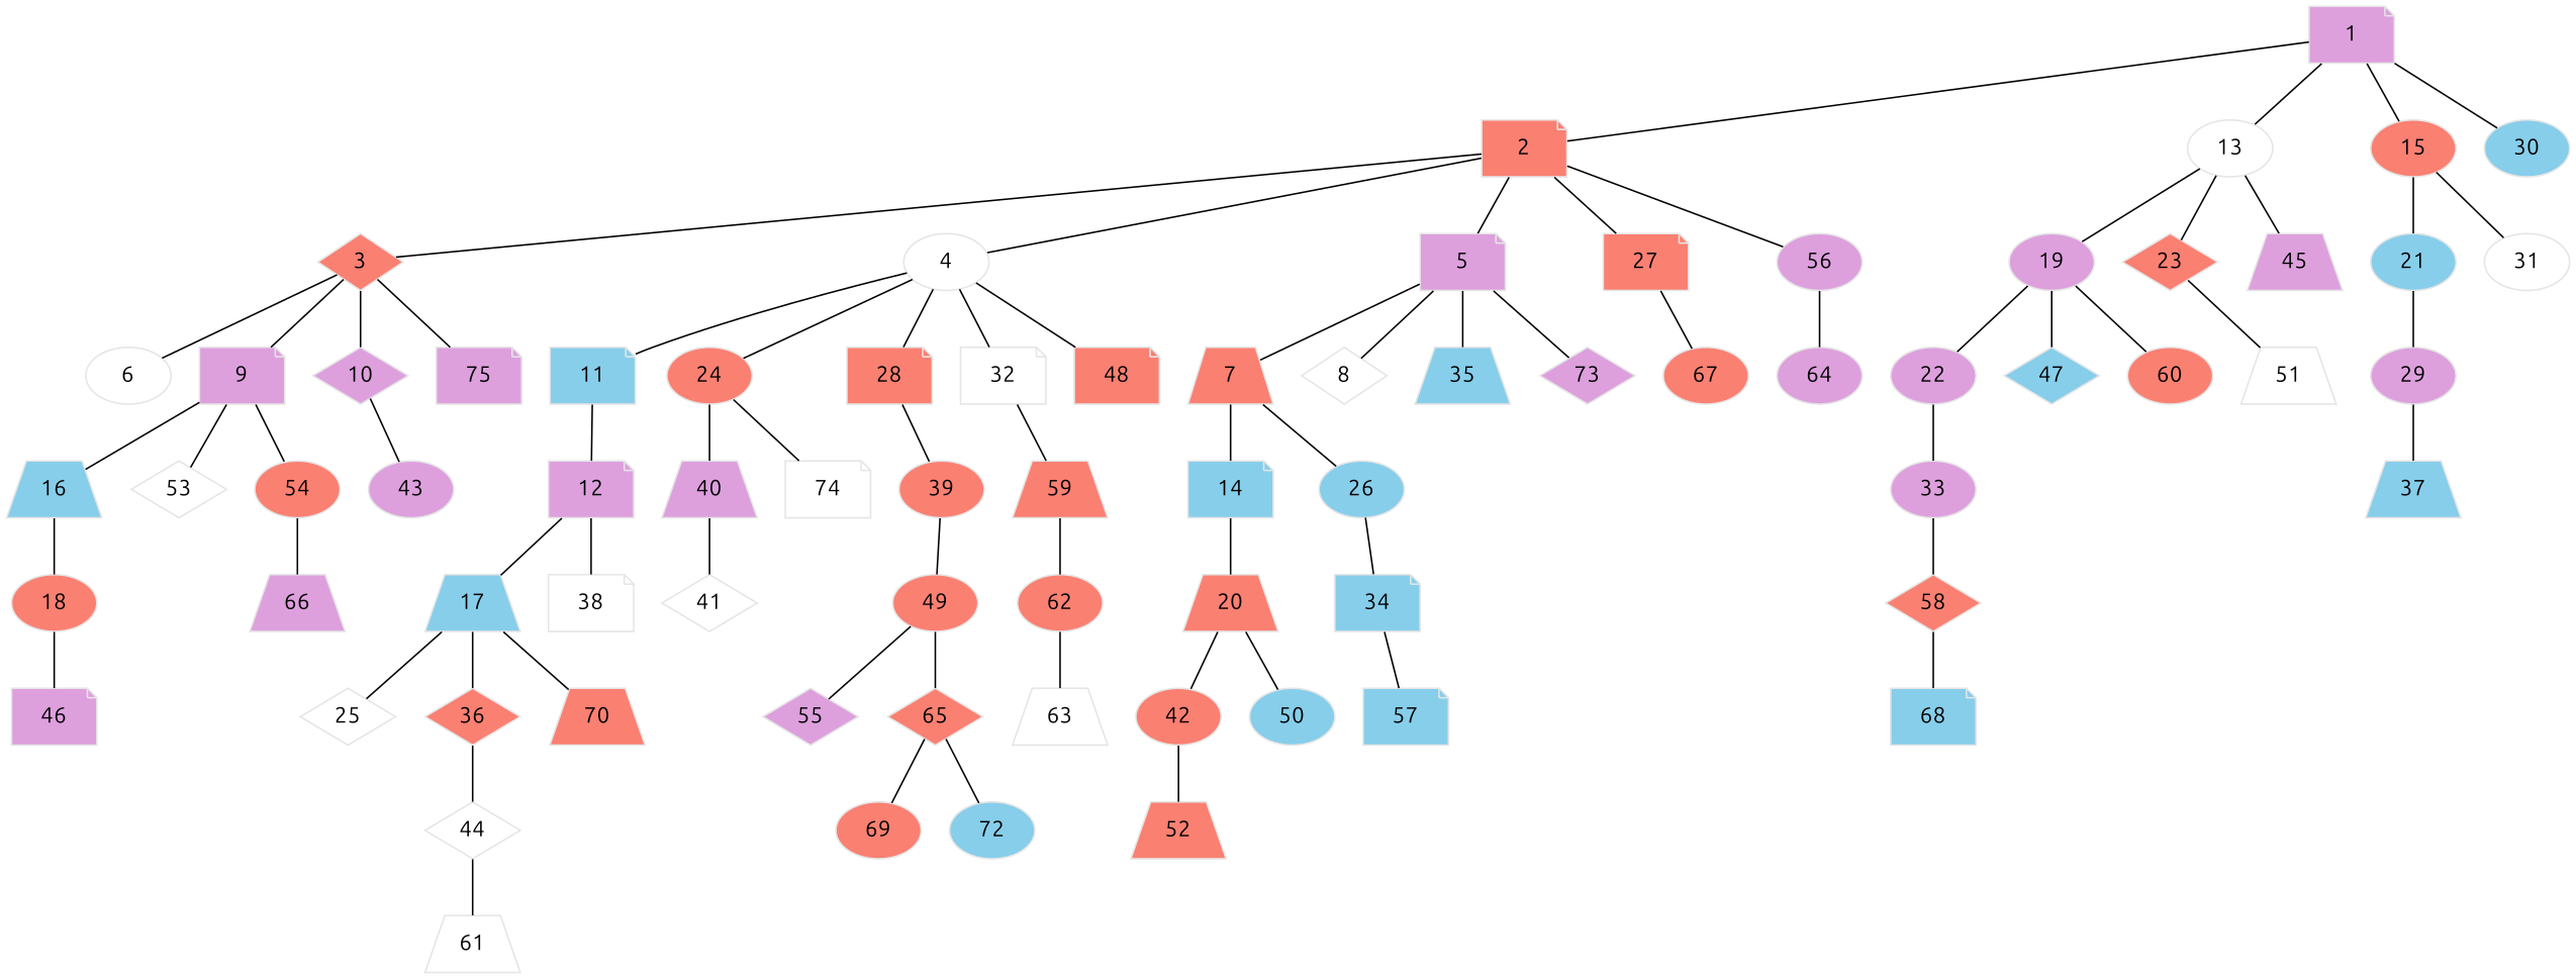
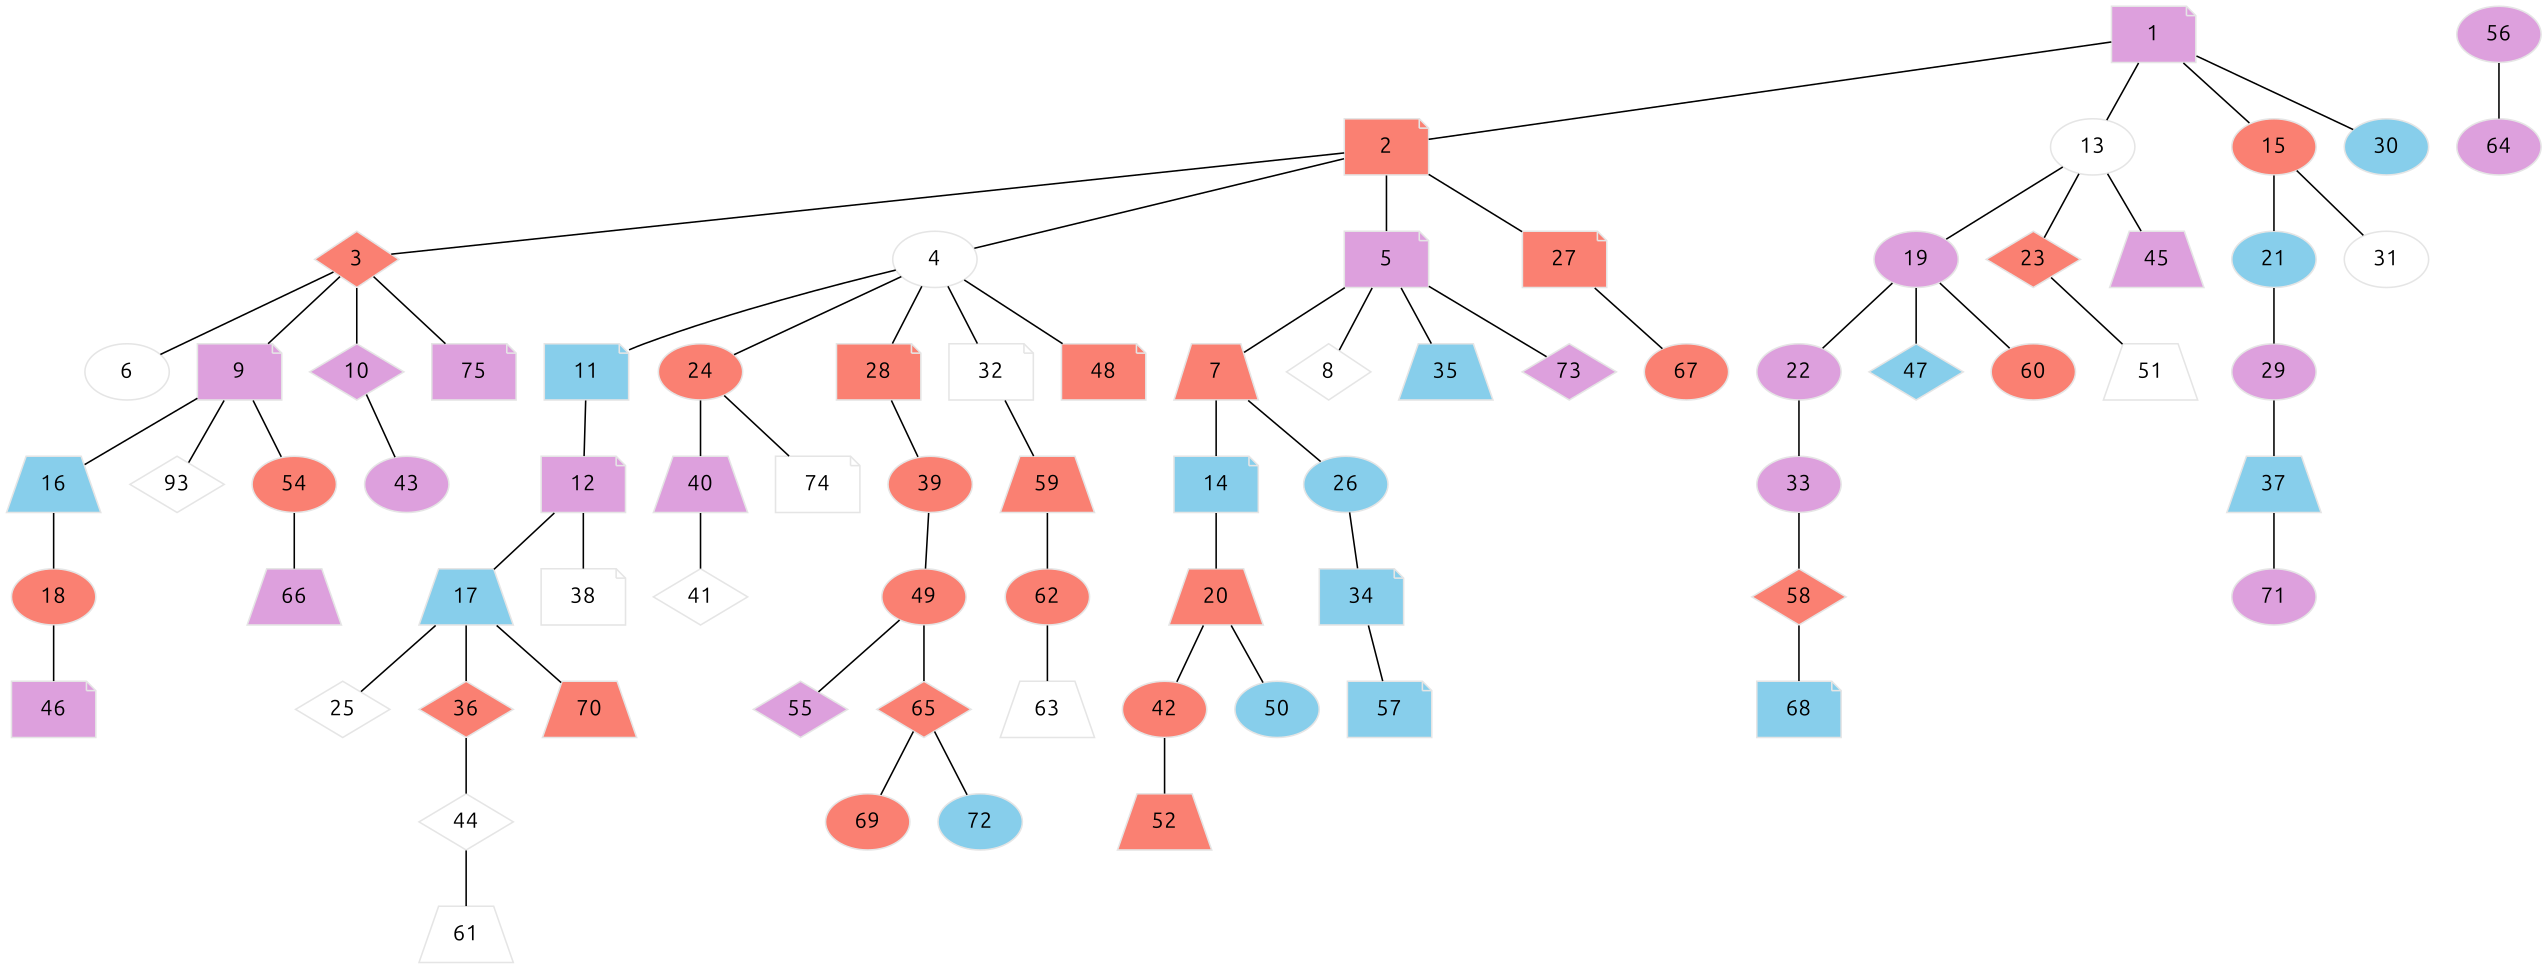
  graph {
    fontname=Ubuntu
    node [color=gray90 fillcolor=salmon fontname=Ubuntu shape=ellipse style=filled]
    edge [fontname=Ubuntu weight=1.0]
    1 [fillcolor=plum shape=note]
    2 [shape=note]
    13 [fillcolor=white]
    15
    30 [fillcolor=skyblue]
    3 [shape=diamond]
    4 [fillcolor=white]
    5 [fillcolor=plum shape=note]
    27 [shape=note]
    56 [fillcolor=plum]
    19 [fillcolor=plum]
    23 [shape=diamond]
    45 [fillcolor=plum shape=trapezium]
    21 [fillcolor=skyblue]
    31 [fillcolor=white]
    6 [fillcolor=white]
    9 [fillcolor=plum shape=note]
    10 [fillcolor=plum shape=diamond]
    75 [fillcolor=plum shape=note]
    11 [fillcolor=skyblue shape=note]
    24
    28 [shape=note]
    32 [fillcolor=white shape=note]
    48 [shape=note]
    7 [shape=trapezium]
    8 [fillcolor=white shape=diamond]
    35 [fillcolor=skyblue shape=trapezium]
    73 [fillcolor=plum shape=diamond]
    67
    64 [fillcolor=plum]
    16 [fillcolor=skyblue shape=trapezium]
-   53 [fillcolor=white shape=diamond]
+   53 [fillcolor=white shape=diamond label=93]
    54
    43 [fillcolor=plum]
    12 [fillcolor=plum shape=note]
    40 [fillcolor=plum shape=trapezium]
    74 [fillcolor=white shape=note]
    39
    59 [shape=trapezium]
    14 [fillcolor=skyblue shape=note]
    26 [fillcolor=skyblue]
    20 [shape=trapezium]
    34 [fillcolor=skyblue shape=note]
    18
    66 [fillcolor=plum shape=trapezium]
    17 [fillcolor=skyblue shape=trapezium]
    38 [fillcolor=white shape=note]
    25 [fillcolor=white shape=diamond]
    36 [shape=diamond]
    70 [shape=trapezium]
    22 [fillcolor=plum]
    47 [fillcolor=skyblue shape=diamond]
    60
    51 [fillcolor=white shape=trapezium]
    42
    50 [fillcolor=skyblue]
    29 [fillcolor=plum]
    46 [fillcolor=plum shape=note]
    44 [fillcolor=white shape=diamond]
    33 [fillcolor=plum]
    52 [shape=trapezium]
    37 [fillcolor=skyblue shape=trapezium]
    58 [shape=diamond]
    41 [fillcolor=white shape=diamond]
    57 [fillcolor=skyblue shape=note]
    49
+   71 [fillcolor=plum]
    62
    68 [fillcolor=skyblue shape=note]
    61 [fillcolor=white shape=trapezium]
    55 [fillcolor=plum shape=diamond]
    65 [shape=diamond]
    69
    72 [fillcolor=skyblue]
    63 [fillcolor=white shape=trapezium]
    1 -- 2
    1 -- 13
    1 -- 15
    1 -- 30
    2 -- 3
    2 -- 4
    2 -- 5
    2 -- 27
-   2 -- 56
    13 -- 19
    13 -- 23
    13 -- 45
    15 -- 21
    15 -- 31 [weight=2.0]
    3 -- 6
    3 -- 9
    3 -- 10
    3 -- 75
    4 -- 11
    4 -- 24
    4 -- 28
    4 -- 32
    4 -- 48
    5 -- 7
    5 -- 8
    5 -- 35
    5 -- 73
    27 -- 67
    56 -- 64
    19 -- 22
    19 -- 47
    19 -- 60
    23 -- 51
    21 -- 29
    9 -- 16
    9 -- 53
    9 -- 54
    10 -- 43
    11 -- 12 [weight=2.0]
    24 -- 40 [weight=3.0]
    24 -- 74
    28 -- 39
    32 -- 59
    7 -- 14
    7 -- 26
    16 -- 18
    54 -- 66
    12 -- 17
    12 -- 38
    40 -- 41
    39 -- 49
    59 -- 62
    14 -- 20
    26 -- 34
    20 -- 42
    20 -- 50
    34 -- 57
    18 -- 46
    17 -- 25
    17 -- 36
    17 -- 70
    36 -- 44
    22 -- 33
    42 -- 52
    29 -- 37
    44 -- 61
    33 -- 58
+   37 -- 71
    58 -- 68
    49 -- 55
    49 -- 65
    62 -- 63
    65 -- 69
    65 -- 72
  }
